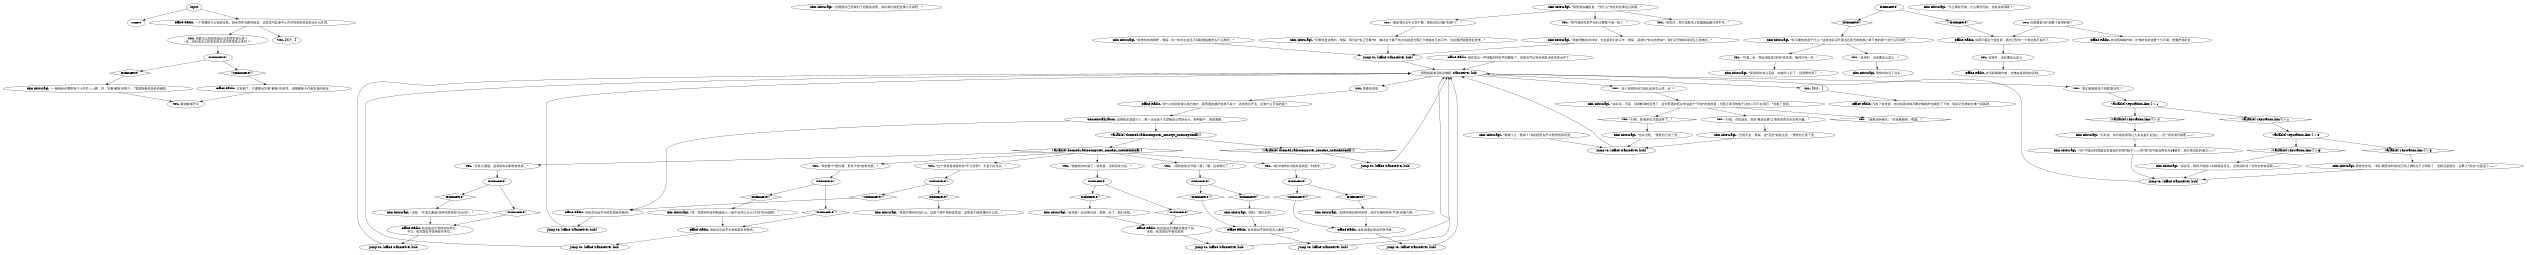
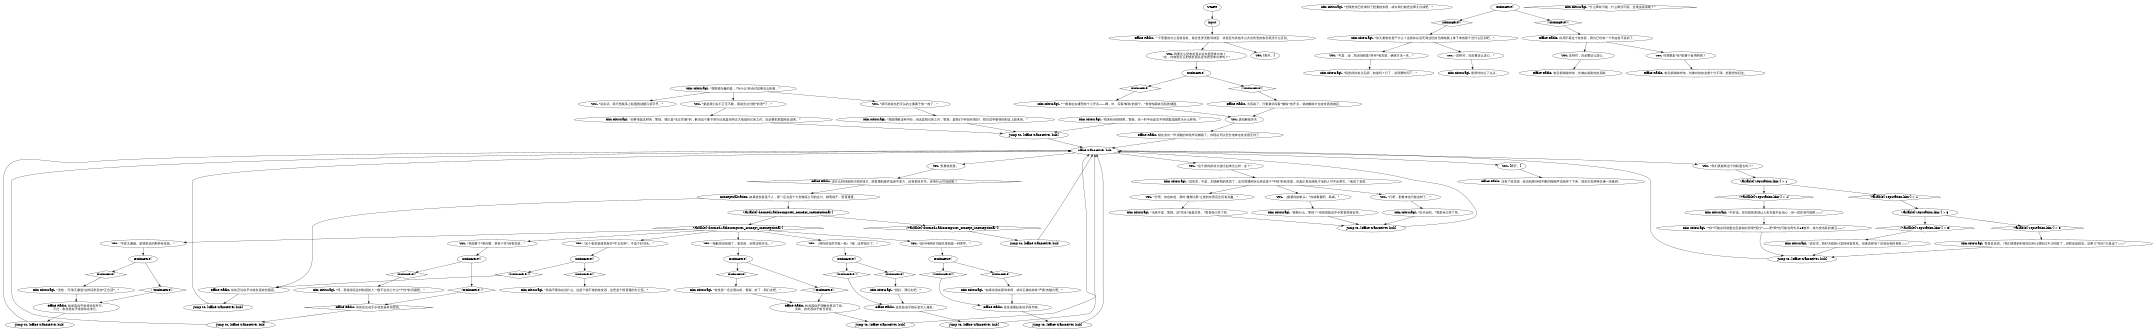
  digraph {
    n1 [label=START]
    n2 [label=input]
    n3 [label="Office Radio: 一个普通的办公室收音机。跟全世界无数等候室、休息室与其他半公共空间里的收音机没什么区别。"]
    n4 [label="You: 我要怎么把收发器从这东西里拿出来？\n“金，你知道怎么把收发器从这东西里拿出来吗？”"]
    n5 [label="You: [离开。]"]
    n6 [label="Kim Kitsuragi: “但既然你已经拿到了想要的东西，或许我们能把这事儿办成吧。”"]
-   n7 [label="警督指着收音机的侧面 transceiver hub"]
+   n7 [label="office transceiver hub"]
    n8 [label="You: 查看收发器。"]
    n9 [label="You: “这个跟你的动力波比起来怎么样，金？”"]
    n10 [label="You: [离开。]"]
    n11 [label="You: “我们真能靠这个到联盟去吗？”"]
-   n12 [label="Office Radio: 没什么特别值得注意的地方。跟普通的披萨盒差不多大，还有塑压开关。还有什么可说的呢？"]
+   n12 [label="Office Radio: 没什么特别值得注意的地方。跟普通的披萨盒差不多大，还有塑压开关。还有什么可说的呢？" shape=diamond]
    n13 [label="Kim Kitsuragi: “说实话，不是。别误解我的意思了，这对普通的听众来说是个*不错*的收发器，但真正靠无线电干活的人可不会用它。”他耸了耸肩。"]
    n14 [label="Office Radio: 没有了收发器，收音机那持续不断的嗡嗡声也就停了下来。现在它安静得仿佛一块墓碑。"]
    n15 [label="Variable[\"reputation.kim\"] > 1"]
    n16 [label="You: “我想要个*更闪耀、更有个性*的收发器。”"]
    n17 [label="IsKimHere()"]
    n18 [label="IsKimHere()" shape=diamond]
    n19 [label="!(IsKimHere())" shape=diamond]
    n20 [label="IsKimHere()"]
    n21 [label="IsKimHere()" shape=diamond]
    n22 [label="!(IsKimHere())" shape=diamond]
    n23 [label="Kim Kitsuragi: “我搞不懂你在说什么。这是个很不错的收发器，这里是个很普通的办公室。”"]
    n24 [label="Office Radio: 你的言论似乎令收发器有些困惑。"]
    n25 [label="Jump to: [office transceiver hub]"]
    n26 [label="Kim Kitsuragi: “我来给你猜猜吧，警探。你一时半会是见不到联盟战舰里头什么样的。”"]
    n27 [label="Jump to: [office transceiver hub]"]
    n28 [label="Conceptualization: 如果收发器是个人，那一定会是个大型物流公司的会计。精明能干，普普通通。"]
    n29 [label="Variable[\"doomed.radiocomputer_concept_unexceptional\"]"]
    n30 [label="Variable[\"doomed.radiocomputer_concept_unexceptional\"]" shape=diamond]
    n31 [label="!(Variable[\"doomed.radiocomputer_concept_unexceptional\"])" shape=diamond]
    n32 [label="Kim Kitsuragi: “哼。我觉得买这种机器的人一般不会关心什么*个性*的问题吧。”"]
-   n33 [label="Office Radio: 你的言论似乎令收发器有些受伤。"]
+   n33 [label="Office Radio: 你的言论似乎令收发器有些受伤。" shape=diamond]
    n34 [label="Jump to: [office transceiver hub]"]
    n35 [label="You: “要是我们名不正言不顺，那就没法分配*职责*了。”"]
    n36 [label="Kim Kitsuragi: “但事情是这样的，警探。我们是*名正言顺*的，解决这个案子的办法就是光明正大地做自己的工作。没必要把联盟给扯进来。”"]
    n37 [label="Kim Kitsuragi: “看着什么，警探？”你的愤怒似乎令警督觉得好笑。"]
    n38 [label="Jump to: [office transceiver hub]"]
    n39 [label="Kim Kitsuragi: “如果你喜欢那种东西，或许它确实有种‘严肃’的魅力吧。”"]
    n40 [label="Office Radio: 收发器看起来似乎很平静。"]
    n41 [label="Jump to: [office transceiver hub]"]
    n42 [label="Jump to: [office transceiver hub]"]
    n43 [label="IsKimHere()"]
    n44 [label="IsKimHere()" shape=diamond]
    n45 [label="!(IsKimHere())" shape=diamond]
    n46 [label="Kim Kitsuragi: “你又要收发器干什么？这跟你从诅咒商业区的无线电脑上拿下来的那个没什么区别吧。”"]
    n47 [label="Office Radio: 你用不着这个收发器，因为已经有一个和这差不多的了。"]
    n48 [label="You: “可是，金，我必须收集*所有*收发器。确保万无一失。”"]
    n49 [label="You: “说得对，没必要这么贪心。”"]
    n50 [label="You: 说得对，没必要这么贪心。"]
    n51 [label="You: 但我要是*还*想要个备用的呢？"]
    n52 [label="You: 拨动解除开关"]
    n53 [label="Office Radio: 锁在发出一声清脆的咔哒声后解除了。你现在可以安全地拿走收发器元件了。"]
-   n54 [label="You: “行吧，那看来也只能这样了。”" shape=diamond]
-   n55 [label="You: （握紧你的拳头）“你就看着吧，曷城。”" shape=diamond]
+   n54 [label="You: “行吧，那看来也只能这样了。”"]
+   n55 [label="You: （握紧你的拳头）“你就看着吧，曷城。”"]
    n56 [label="You: “行吧。你也知道，我对‘撒尿比赛’之类的东西完全没有兴趣。”"]
    n57 [label="Kim Kitsuragi: “也许会吧。”警督自己笑了笑。"]
    n58 [label="Kim Kitsuragi: “当然不是，警探。这*完全*就是生意。”警督自己笑了笑。"]
    n59 [label="You: “这个收发器感觉有些*不太吉利*。不是个好兆头。”"]
    n60 [label="IsKimHere()"]
    n61 [label="IsKimHere()" shape=diamond]
    n62 [label="!(IsKimHere())" shape=diamond]
    n63 [label="Kim Kitsuragi: “收发器一定会明白的，警探。好了，我们走吧。”"]
    n64 [label="Office Radio: 收发器似乎理解并原谅了你。\n没错。收发器似乎相当宽容。"]
    n65 [label="Jump to: [office transceiver hub]"]
    n66 [label="Jump to: [office transceiver hub]"]
    n67 [label="Variable[\"reputation.kim\"] > 5"]
    n68 [label="Variable[\"reputation.kim\"] > 5" shape=diamond]
    n69 [label="!(Variable[\"reputation.kim\"] > 5)" shape=diamond]
    n70 [label="Kim Kitsuragi: 警督耸耸肩。“我们调查的时候你已经让我吃过不少回惊了，但我还是想说，这事儿*实在*太遥远了……”"]
    n71 [label="Kim Kitsuragi: “说实话，我对天线的计划持保留意见。但谁说得清？没准会有惊喜呢……”"]
    n72 [label="Jump to: [office transceiver hub]"]
    n73 [label="You: “可靠又谦逊。是我喜欢的那种收发器。”"]
    n74 [label="You: “抱歉把你给偷了，收发器，但我没有办法。”"]
    n75 [label="You: （用你的指关节敲一敲）“嗯，这样就行了。”"]
    n76 [label="You: “或许纯粹的功能本身就是一种美学。”"]
    n77 [label="Jump to: [office transceiver hub]"]
    n78 [label="IsKimHere()"]
    n79 [label="IsKimHere()"]
    n80 [label="IsKimHere()"]
    n81 [label="IsKimHere()" shape=diamond]
    n82 [label="!(IsKimHere())" shape=diamond]
    n83 [label="IsKimHere()" shape=diamond]
    n84 [label="!(IsKimHere())" shape=diamond]
    n85 [label="IsKimHere()"]
    n86 [label="IsKimHere()" shape=diamond]
    n87 [label="!(IsKimHere())" shape=diamond]
    n88 [label="Office Radio: 收音机嗡嗡作响，仿佛在感谢你的克制。"]
    n89 [label="Kim Kitsuragi: “没错，‘可靠又谦逊’这种话形容你*正合适*。”"]
    n90 [label="Office Radio: 收发器似乎觉得你在夸它。\n不过，收发器似乎觉得你在夸它。"]
    n91 [label="Office Radio: 收音机嗡嗡作响，仿佛对你的贪婪十分不满，想要把你赶走。"]
    n92 [label="Kim Kitsuragi: “一般都会在哪里有个小开关……啊，对，写着‘解除’的那个。”警督指着收音机的侧面。"]
    n93 [label="Kim Kitsuragi: “不好说。你目前的表现让人实在提不起信心，但一切皆有可能吧……”"]
    n94 [label="Kim Kitsuragi: “*你*可能会到联盟去宣扬你的所谓*责任*……而*我*也可能会再长高10厘米，成为突击队的侧卫……”"]
    n95 [label="Kim Kitsuragi: “很好。我们走吧。”"]
    n96 [label="Office Radio: 收发器似乎很乐意为人服务。"]
    n97 [label="Kim Kitsuragi: “我能理解这种冲动，但这是我们的工作，警探。是我们*存在的理由*。我们迟早都得回到这上面来的。”"]
    n98 [label="Kim Kitsuragi: 警督对你点了点头。"]
    n99 [label="IsKimHere()" shape=diamond]
    n100 [label="!(IsKimHere())" shape=diamond]
-   n101 [label="Kim Kitsuragi: “什么事有可能，什么事没可能，这谁说得清呢？”"]
+   n101 [label="Kim Kitsuragi: “什么事有可能，什么事没可能，这谁说得清呢？”" shape=diamond]
    n102 [label="Kim Kitsuragi: “我更感兴趣的是，*为什么*你会对这事这么执着。”"]
    n103 [label="You: “我可能得先把手头的主要案子放一放了。”"]
    n104 [label="You: “说实话，我只想联系上联盟国战舰弓箭手号。”"]
    n105 [label="Kim Kitsuragi: “我觉得你有点毛病，知道吗？行了，别浪费时间了。”"]
    n106 [label="Office Radio: 太容易了。只要拨动写着“解除”的开关，就能解除卡住收发器的锁定。"]
    n107 [label="Variable[\"reputation.kim\"] > 1" shape=diamond]
    n108 [label="!(Variable[\"reputation.kim\"] > 1)" shape=diamond]
-   n2 -> n1
+   n1 -> n2
    n2 -> n3
    n3 -> n4
    n3 -> n5
    n4 -> n85
    n7 -> n8
    n7 -> n9
    n7 -> n10
    n7 -> n11
    n8 -> n12
    n9 -> n13
    n10 -> n14
    n11 -> n15
    n12 -> n28
    n13 -> n54
    n13 -> n55
    n13 -> n56
    n15 -> n107
    n15 -> n108
    n16 -> n17
    n17 -> n18
    n17 -> n19
    n18 -> n32
    n19 -> n33
    n20 -> n21
    n20 -> n22
    n21 -> n23
    n22 -> n24
    n24 -> n25
    n25 -> n7
    n26 -> n27
    n27 -> n7
    n28 -> n24
    n28 -> n29
    n29 -> n30
    n29 -> n31
    n30 -> n16
    n30 -> n59
    n30 -> n73
    n30 -> n74
    n30 -> n75
    n30 -> n76
    n31 -> n77
    n32 -> n33
    n33 -> n34
    n34 -> n7
    n35 -> n36
    n36 -> n27
    n37 -> n38
    n38 -> n7
    n39 -> n40
    n40 -> n41
    n41 -> n7
    n42 -> n7
    n43 -> n44
    n43 -> n45
    n44 -> n46
    n45 -> n47
    n46 -> n48
    n46 -> n49
    n47 -> n50
-   n51 -> n47
+   n47 -> n51
    n48 -> n105
    n49 -> n98
    n50 -> n88
    n51 -> n91
+   n52 -> n53
    n53 -> n7
    n54 -> n57
+   n55 -> n37
    n56 -> n58
    n57 -> n38
    n58 -> n38
    n59 -> n20
    n60 -> n61
    n60 -> n62
    n61 -> n63
    n62 -> n64
    n63 -> n64
    n64 -> n65
    n65 -> n7
    n66 -> n7
    n67 -> n68
    n67 -> n69
    n68 -> n70
    n69 -> n71
    n70 -> n72
    n71 -> n72
    n72 -> n7
    n73 -> n78
    n74 -> n60
    n75 -> n79
    n76 -> n80
    n77 -> n7
    n78 -> n81
    n78 -> n82
    n79 -> n99
    n79 -> n100
    n80 -> n83
    n80 -> n84
    n81 -> n89
    n82 -> n90
    n83 -> n39
    n84 -> n40
    n85 -> n86
    n85 -> n87
    n86 -> n92
    n87 -> n106
    n89 -> n90
    n90 -> n66
    n92 -> n52
    n93 -> n94
    n94 -> n72
    n95 -> n96
    n96 -> n42
    n97 -> n27
    n99 -> n95
    n100 -> n96
    n102 -> n35
    n102 -> n103
    n102 -> n104
    n103 -> n97
    n106 -> n52
    n107 -> n67
    n108 -> n93
  }
